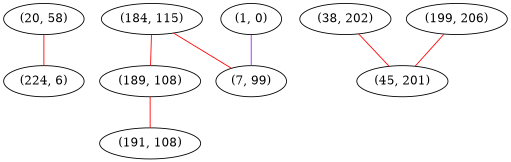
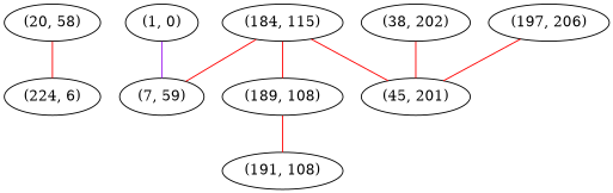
  graph {
    edge [color=red weight=1]
    "(20, 58)"
    "(224, 6)"
    n3 [label="(191, 108)"]
    "(189, 108)"
    "(184, 115)"
-   "(7, 59)" [label="(7, 99)"]
+   "(7, 59)"
    "(45, 201)"
    n8 [label="(1, 0)"]
    "(38, 202)"
-   "(199, 206)"
+   "(199, 206)" [label="(197, 206)"]
    "(20, 58)" -- "(224, 6)"
    "(189, 108)" -- n3
    "(184, 115)" -- "(189, 108)"
    "(184, 115)" -- "(7, 59)"
+   "(184, 115)" -- "(45, 201)"
    n8 -- "(7, 59)" [color=purple weight=4]
    "(38, 202)" -- "(45, 201)"
    "(199, 206)" -- "(45, 201)"
  }
